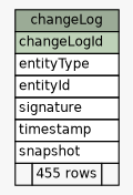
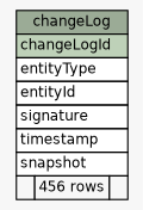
  digraph {
    bgcolor="#f7f7f7"
    fontname=Helvetica
    fontsize=11
    nodesep=0.18
    rankdir=TB
    ranksep=0.46
-   n1 [fontname=Helvetica fontsize=11 label=<     <TABLE BORDER="0" CELLBORDER="1" CELLSPACING="0" BGCOLOR="#ffffff">       <TR><TD COLSPAN="3" BGCOLOR="#9bab96" ALIGN="CENTER">changeLog</TD></TR>       <TR><TD PORT="changeLogId" COLSPAN="3" BGCOLOR="#bed1b8" ALIGN="LEFT">changeLogId</TD></TR>       <TR><TD PORT="entityType" COLSPAN="3" ALIGN="LEFT">entityType</TD></TR>       <TR><TD PORT="entityId" COLSPAN="3" ALIGN="LEFT">entityId</TD></TR>       <TR><TD PORT="signature" COLSPAN="3" ALIGN="LEFT">signature</TD></TR>       <TR><TD PORT="timestamp" COLSPAN="3" ALIGN="LEFT">timestamp</TD></TR>       <TR><TD PORT="snapshot" COLSPAN="3" ALIGN="LEFT">snapshot</TD></TR>       <TR><TD ALIGN="LEFT" BGCOLOR="#f7f7f7">  </TD><TD ALIGN="RIGHT" BGCOLOR="#f7f7f7">455 rows</TD><TD ALIGN="RIGHT" BGCOLOR="#f7f7f7">  </TD></TR>     </TABLE>> shape=plaintext]
+   n1 [fontname=Helvetica fontsize=11 label=<     <TABLE BORDER="0" CELLBORDER="1" CELLSPACING="0" BGCOLOR="#ffffff">       <TR><TD COLSPAN="3" BGCOLOR="#9bab96" ALIGN="CENTER">changeLog</TD></TR>       <TR><TD PORT="changeLogId" COLSPAN="3" BGCOLOR="#bed1b8" ALIGN="LEFT">changeLogId</TD></TR>       <TR><TD PORT="entityType" COLSPAN="3" ALIGN="LEFT">entityType</TD></TR>       <TR><TD PORT="entityId" COLSPAN="3" ALIGN="LEFT">entityId</TD></TR>       <TR><TD PORT="signature" COLSPAN="3" ALIGN="LEFT">signature</TD></TR>       <TR><TD PORT="timestamp" COLSPAN="3" ALIGN="LEFT">timestamp</TD></TR>       <TR><TD PORT="snapshot" COLSPAN="3" ALIGN="LEFT">snapshot</TD></TR>       <TR><TD ALIGN="LEFT" BGCOLOR="#f7f7f7">  </TD><TD ALIGN="RIGHT" BGCOLOR="#f7f7f7">456 rows</TD><TD ALIGN="RIGHT" BGCOLOR="#f7f7f7">  </TD></TR>     </TABLE>> shape=plaintext]
  }
